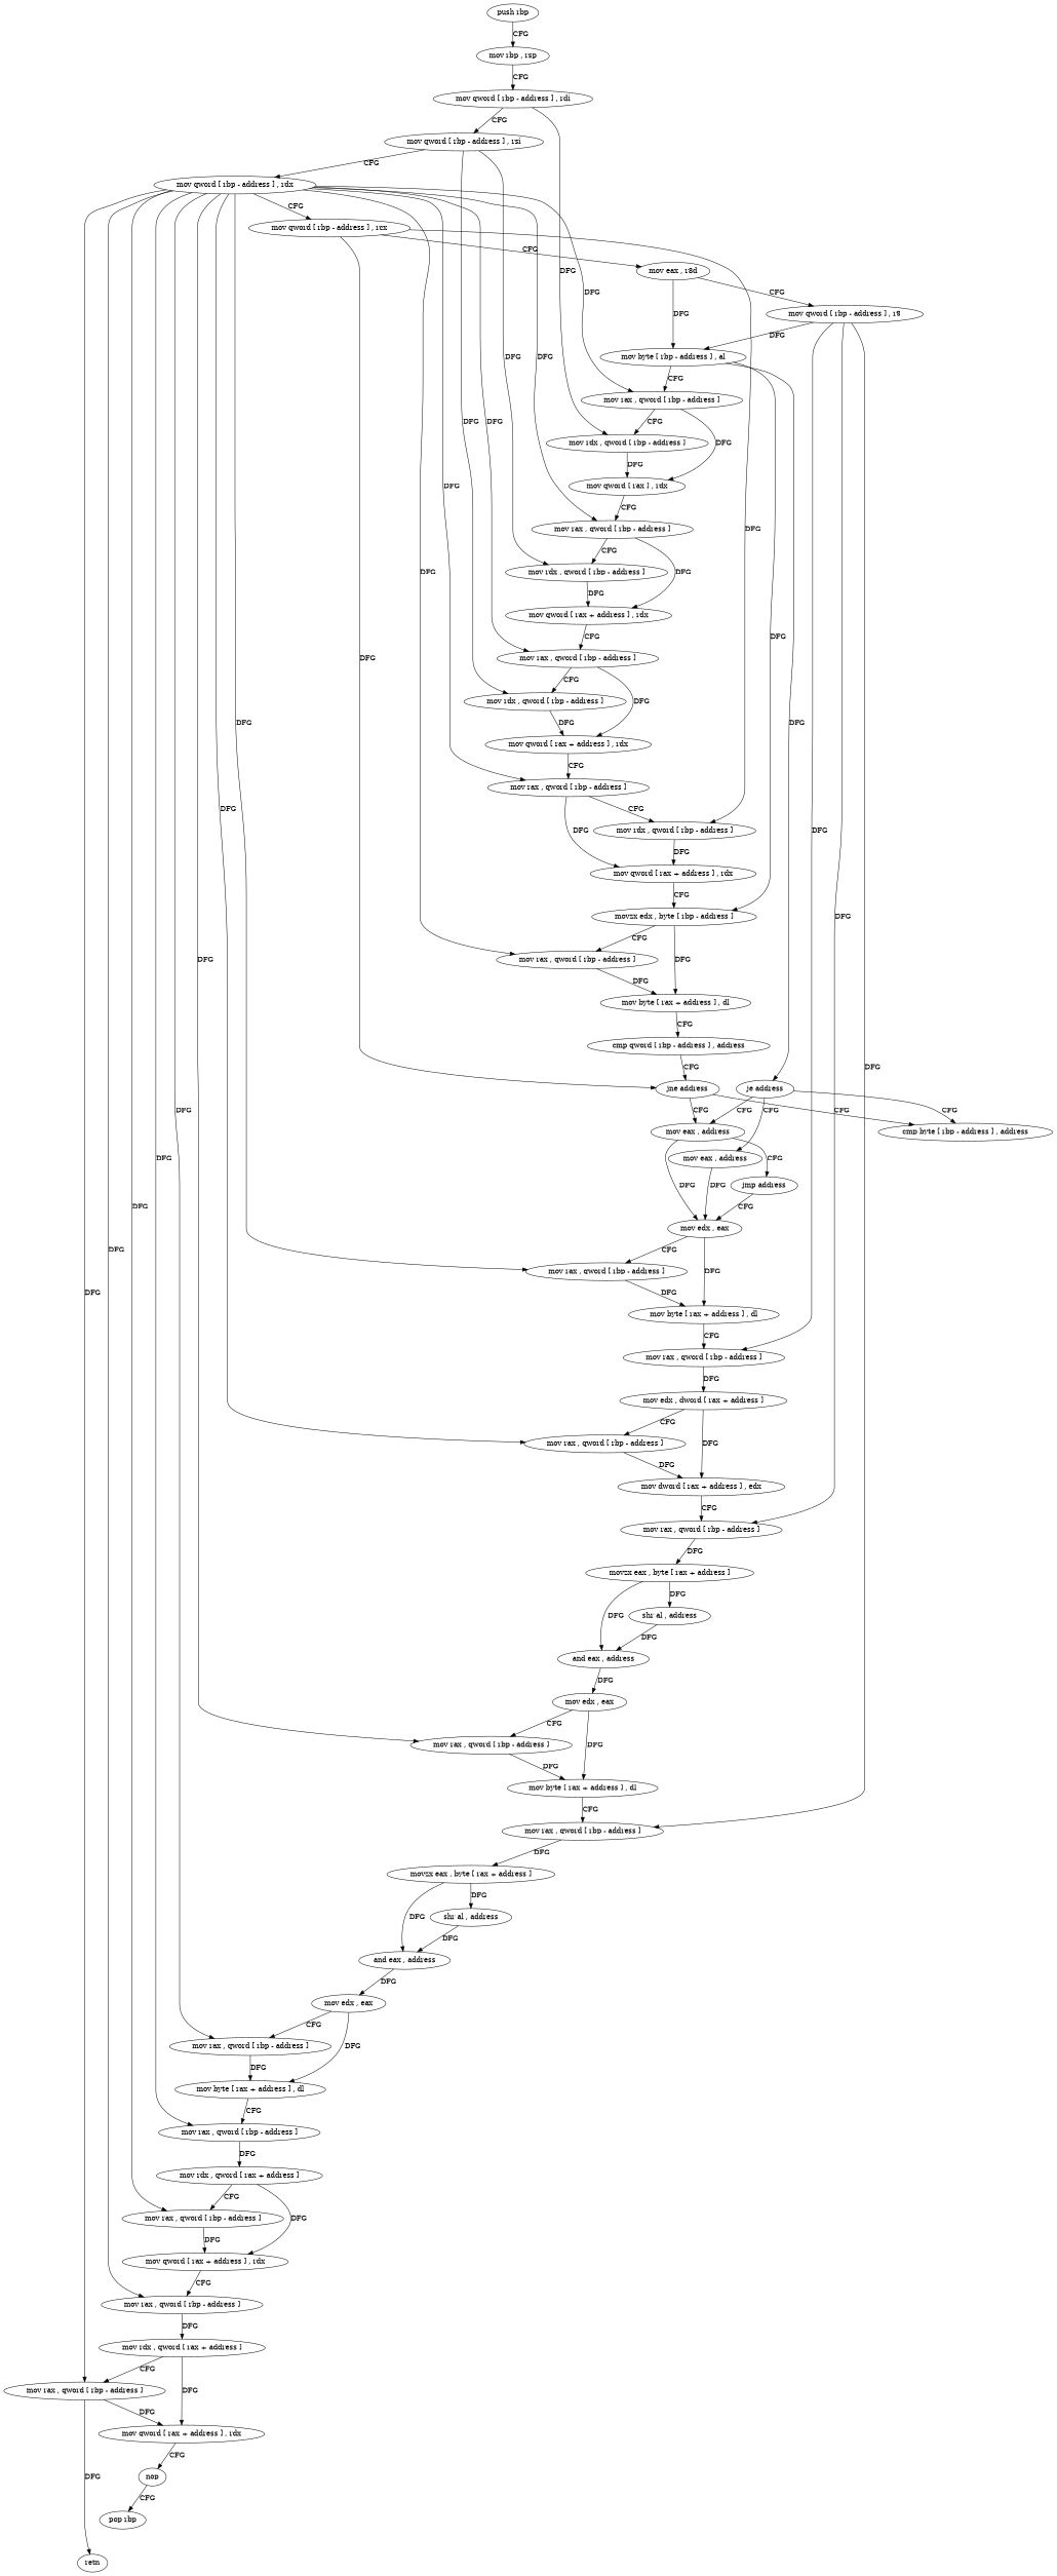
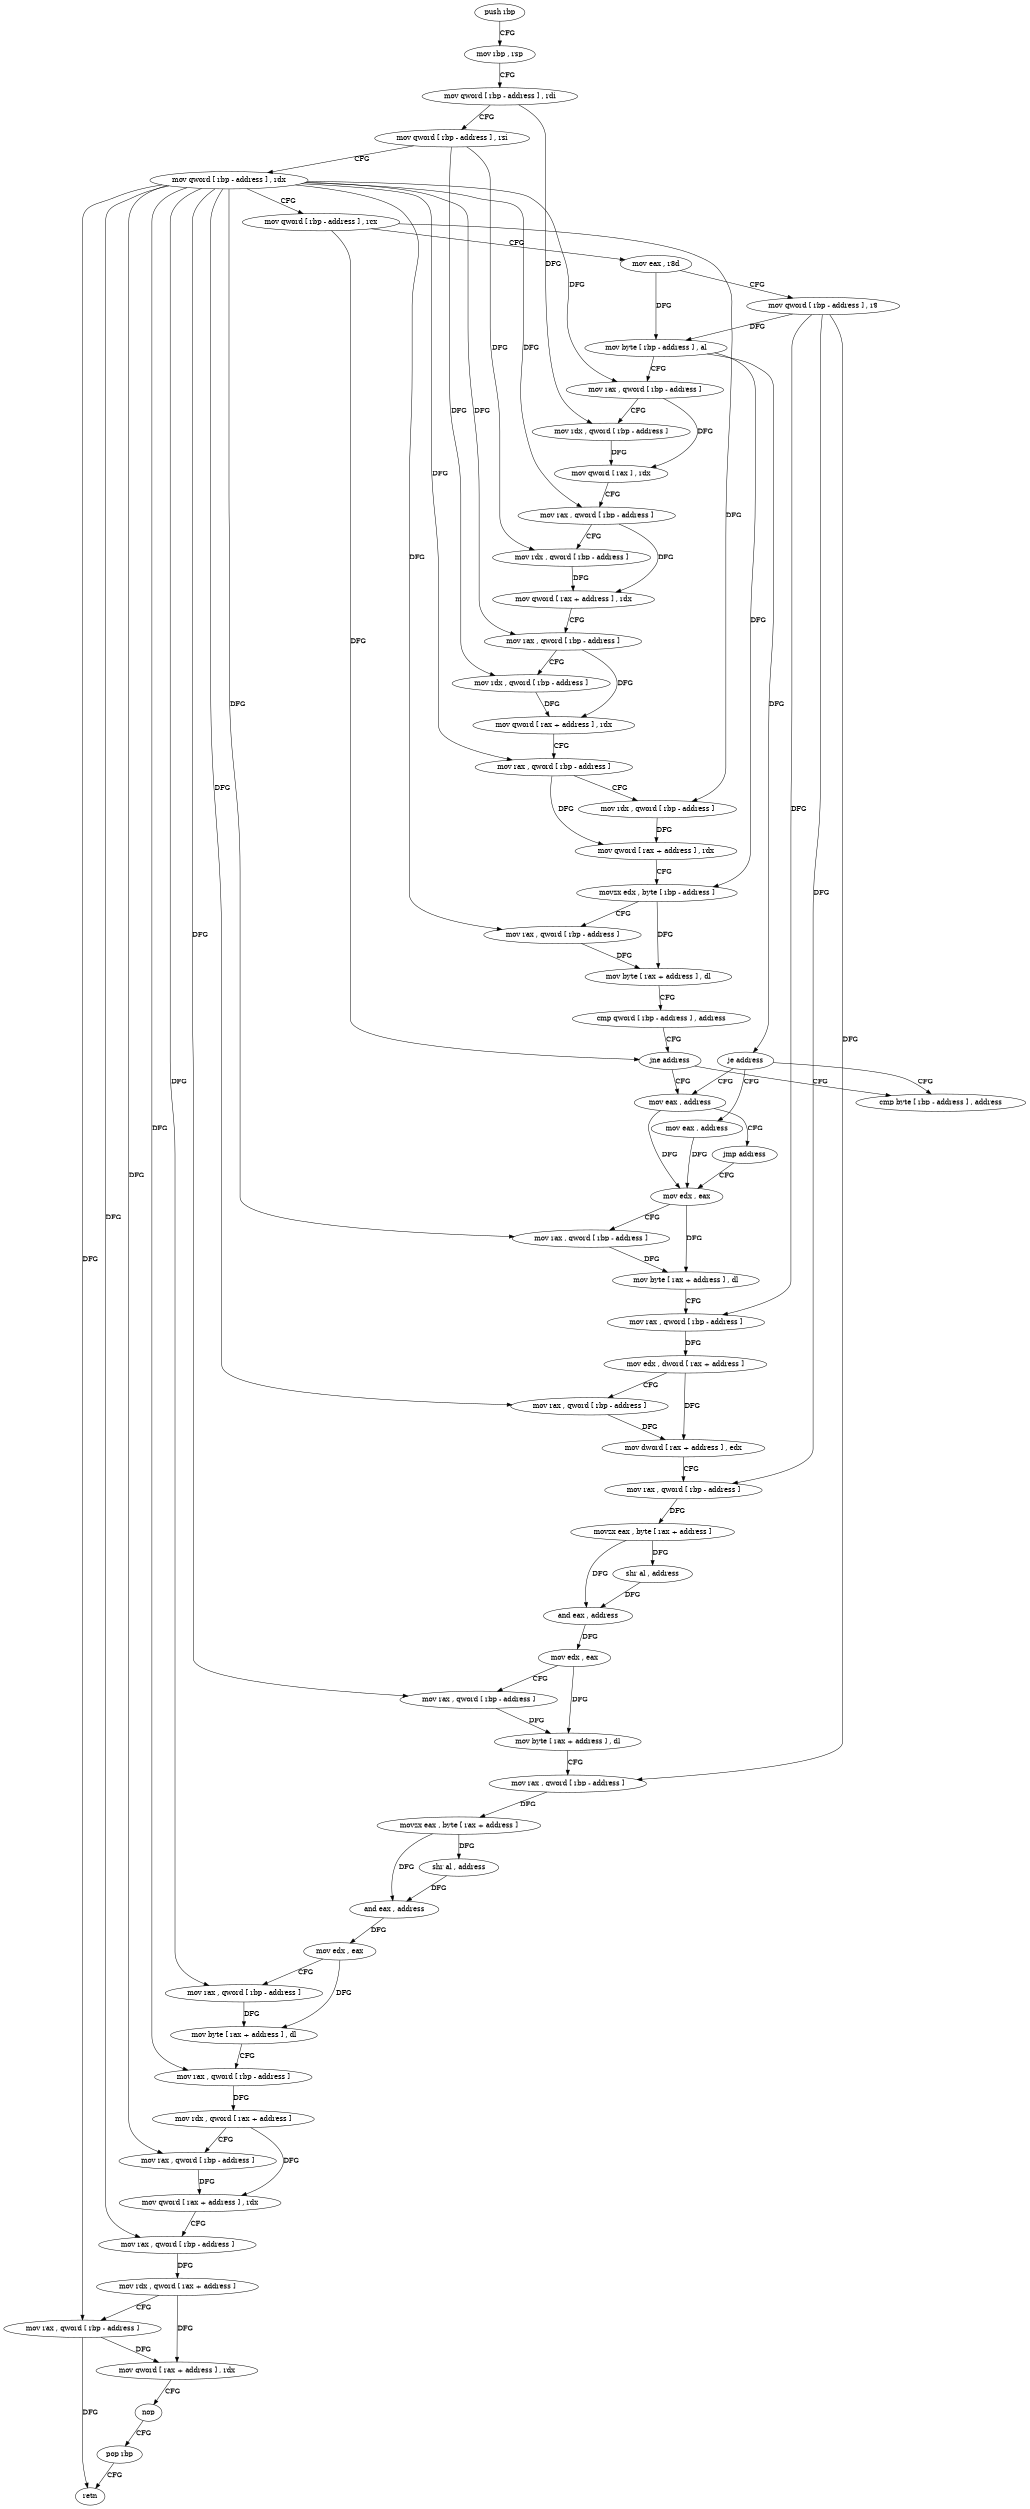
  digraph {
    n1 [label="push rbp"]
    n2 [label="mov rbp , rsp"]
    n3 [label="mov qword [ rbp - address ] , rdi"]
    n4 [label="mov qword [ rbp - address ] , rsi"]
    n5 [label="mov rdx , qword [ rbp - address ]"]
    n6 [label="mov qword [ rbp - address ] , rdx"]
    n7 [label="mov rdx , qword [ rbp - address ]"]
    n8 [label="mov rdx , qword [ rbp - address ]"]
    n9 [label="mov qword [ rax ] , rdx"]
    n10 [label="mov qword [ rbp - address ] , rcx"]
    n11 [label="mov rax , qword [ rbp - address ]"]
    n12 [label="mov rax , qword [ rbp - address ]"]
    n13 [label="mov rax , qword [ rbp - address ]"]
    n14 [label="mov rax , qword [ rbp - address ]"]
    n15 [label="mov rax , qword [ rbp - address ]"]
    n16 [label="mov rax , qword [ rbp - address ]"]
    n17 [label="mov rax , qword [ rbp - address ]"]
    n18 [label="mov rax , qword [ rbp - address ]"]
    n19 [label="mov rax , qword [ rbp - address ]"]
    n20 [label="mov rax , qword [ rbp - address ]"]
    n21 [label="mov rax , qword [ rbp - address ]"]
    n22 [label="mov rax , qword [ rbp - address ]"]
    n23 [label="mov rax , qword [ rbp - address ]"]
    n24 [label="mov qword [ rax + address ] , rdx"]
    n25 [label="mov qword [ rax + address ] , rdx"]
    n26 [label="mov eax , r8d"]
    n27 [label="mov rdx , qword [ rbp - address ]"]
    n28 [label="jne address"]
    n29 [label="mov qword [ rax + address ] , rdx"]
    n30 [label="mov byte [ rax + address ] , dl"]
    n31 [label="mov byte [ rax + address ] , dl"]
    n32 [label="mov dword [ rax + address ] , edx"]
    n33 [label="mov byte [ rax + address ] , dl"]
    n34 [label="mov byte [ rax + address ] , dl"]
    n35 [label="mov rdx , qword [ rax + address ]"]
    n36 [label="mov qword [ rax + address ] , rdx"]
    n37 [label="mov rdx , qword [ rax + address ]"]
    n38 [label="mov qword [ rax + address ] , rdx"]
    n39 [label=retn]
    n40 [label="mov qword [ rbp - address ] , r9"]
    n41 [label="mov byte [ rbp - address ] , al"]
    n42 [label="mov eax , address"]
    n43 [label="cmp byte [ rbp - address ] , address"]
    n44 [label="mov rax , qword [ rbp - address ]"]
    n45 [label="mov rax , qword [ rbp - address ]"]
    n46 [label="mov rax , qword [ rbp - address ]"]
    n47 [label="movzx edx , byte [ rbp - address ]"]
    n48 [label="je address"]
    n49 [label="mov edx , dword [ rax + address ]"]
    n50 [label="movzx eax , byte [ rax + address ]"]
    n51 [label="movzx eax , byte [ rax + address ]"]
    n52 [label="mov eax , address"]
    n53 [label="cmp qword [ rbp - address ] , address"]
    n54 [label="jmp address"]
    n55 [label="mov edx , eax"]
    n56 [label="shr al , address"]
    n57 [label="and eax , address"]
    n58 [label="mov edx , eax"]
    n59 [label="shr al , address"]
    n60 [label="and eax , address"]
    n61 [label="mov edx , eax"]
    n62 [label=nop]
    n63 [label="pop rbp"]
    n1 -> n2 [label=CFG]
    n2 -> n3 [label=CFG]
    n3 -> n4 [label=CFG]
    n3 -> n5 [label=DFG]
    n4 -> n6 [label=CFG]
    n4 -> n7 [label=DFG]
    n4 -> n8 [label=DFG]
    n5 -> n9 [label=DFG]
    n6 -> n10 [label=CFG]
    n6 -> n11 [label=DFG]
    n6 -> n12 [label=DFG]
    n6 -> n13 [label=DFG]
    n6 -> n14 [label=DFG]
    n6 -> n15 [label=DFG]
    n6 -> n16 [label=DFG]
    n6 -> n17 [label=DFG]
    n6 -> n18 [label=DFG]
    n6 -> n19 [label=DFG]
    n6 -> n20 [label=DFG]
    n6 -> n21 [label=DFG]
    n6 -> n22 [label=DFG]
    n6 -> n23 [label=DFG]
    n7 -> n24 [label=DFG]
    n8 -> n25 [label=DFG]
    n9 -> n12 [label=CFG]
    n10 -> n26 [label=CFG]
    n10 -> n27 [label=DFG]
    n10 -> n28 [label=DFG]
    n11 -> n5 [label=CFG]
    n11 -> n9 [label=DFG]
    n12 -> n7 [label=CFG]
    n12 -> n24 [label=DFG]
    n13 -> n8 [label=CFG]
    n13 -> n25 [label=DFG]
    n14 -> n27 [label=CFG]
    n14 -> n29 [label=DFG]
    n15 -> n30 [label=DFG]
    n16 -> n31 [label=DFG]
    n17 -> n32 [label=DFG]
    n18 -> n33 [label=DFG]
    n19 -> n34 [label=DFG]
    n20 -> n35 [label=DFG]
    n21 -> n36 [label=DFG]
    n22 -> n37 [label=DFG]
    n23 -> n38 [label=DFG]
    n23 -> n39 [label=DFG]
    n24 -> n13 [label=CFG]
    n25 -> n14 [label=CFG]
    n26 -> n40 [label=CFG]
    n26 -> n41 [label=DFG]
    n27 -> n29 [label=DFG]
    n28 -> n42 [label=CFG]
    n28 -> n43 [label=CFG]
    n29 -> n47 [label=CFG]
    n30 -> n53 [label=CFG]
    n31 -> n44 [label=CFG]
    n32 -> n45 [label=CFG]
    n33 -> n46 [label=CFG]
    n34 -> n20 [label=CFG]
    n35 -> n21 [label=CFG]
    n35 -> n36 [label=DFG]
    n36 -> n22 [label=CFG]
    n37 -> n23 [label=CFG]
    n37 -> n38 [label=DFG]
    n38 -> n62 [label=CFG]
    n40 -> n41 [label=DFG]
    n40 -> n44 [label=DFG]
    n40 -> n45 [label=DFG]
    n40 -> n46 [label=DFG]
    n41 -> n11 [label=CFG]
    n41 -> n47 [label=DFG]
    n41 -> n48 [label=DFG]
    n42 -> n54 [label=CFG]
    n42 -> n55 [label=DFG]
    n44 -> n49 [label=DFG]
    n45 -> n50 [label=DFG]
    n46 -> n51 [label=DFG]
    n47 -> n15 [label=CFG]
    n47 -> n30 [label=DFG]
    n48 -> n42 [label=CFG]
    n48 -> n43 [label=CFG]
    n48 -> n52 [label=CFG]
    n49 -> n17 [label=CFG]
    n49 -> n32 [label=DFG]
    n50 -> n56 [label=DFG]
    n50 -> n57 [label=DFG]
    n51 -> n59 [label=DFG]
    n51 -> n60 [label=DFG]
    n52 -> n55 [label=DFG]
    n53 -> n28 [label=CFG]
    n54 -> n55 [label=CFG]
    n55 -> n16 [label=CFG]
    n55 -> n31 [label=DFG]
    n56 -> n57 [label=DFG]
    n57 -> n58 [label=DFG]
    n58 -> n18 [label=CFG]
    n58 -> n33 [label=DFG]
    n59 -> n60 [label=DFG]
    n60 -> n61 [label=DFG]
    n61 -> n19 [label=CFG]
    n61 -> n34 [label=DFG]
    n62 -> n63 [label=CFG]
+   n63 -> n39 [label=CFG]
  }
